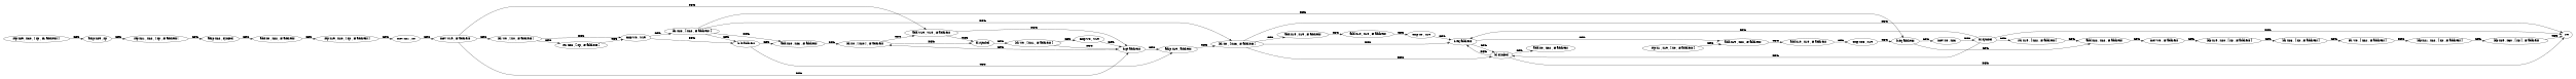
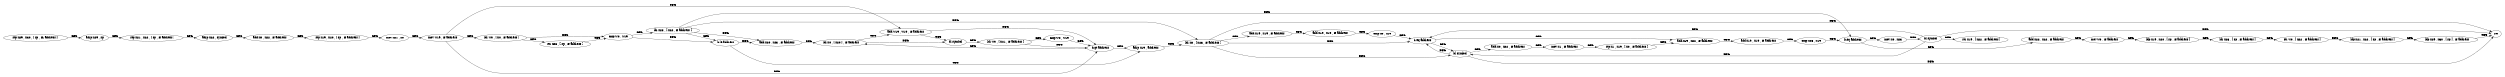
  digraph {
    rankdir=LR
    n1 [label="stp x29 , x30 , [ sp , #- address ]!"]
    n2 [label="adrp x29 , sp"]
    n3 [label="stp x21 , x22 , [ sp , # address ]"]
    n4 [label="adrp x22 , symbol"]
    n5 [label="add x0 , x22 , # address"]
    n6 [label="stp x19 , x20 , [ sp , # address ]"]
    n7 [label="mov x21 , x0"]
    n8 [label="mov w19 , # address"]
    n9 [label="ldr w0 , [ x0 , # address ]"]
    n10 [label="add w19 , w19 , # address"]
    n11 [label="b.gt address"]
    n12 [label="str x23 , [ sp , # address ]"]
    n13 [label="cmp w0 , w19"]
    n14 [label="bl symbol"]
    n15 [label="adrp x19 , address"]
    n16 [label="ldr x0 , [ x20 ] , # address"]
    n17 [label="ldr x23 , [ x22 , # address ]"]
    n18 [label="b.le address"]
    n19 [label="add x20 , x23 , # address"]
    n20 [label="ldr x0 , [ x23 , # address ]"]
    n21 [label="b.eq address"]
    n22 [label="add x19 , x19 , # address"]
    n23 [label="b.eq address"]
    n24 [label="bl symbol"]
    n25 [label=ret]
    n26 [label="mov x0 , x23"]
    n27 [label="add x22 , x22 , # address"]
    n28 [label="bl symbol"]
    n29 [label="add x19 , x19 , # address"]
    n30 [label="add x19 , x22 , # address"]
    n31 [label="add x0 , x22 , # address"]
    n32 [label="cmp x0 , x19"]
    n33 [label="add x19 , x19 , # address"]
    n34 [label="cmp x23 , x19"]
+   n35 [label="mov x1 , # address"]
    n36 [label="ldr w0 , [ x21 , # address ]"]
    n37 [label="mov w0 , # address"]
    n38 [label="ldp x19 , x20 , [ sp , # address ]"]
    n39 [label="str x19 , [ x22 , # address ]"]
    n40 [label="stp x1 , x19 , [ x0 , # address ]"]
    n41 [label="cmp w0 , w19"]
    n42 [label="ldr x23 , [ sp , # address ]"]
    n43 [label="str w0 , [ x22 , # address ]"]
    n44 [label="ldp x21 , x22 , [ sp , # address ]"]
    n45 [label="ldp x29 , x30 , [ sp ] , # address"]
    n1 -> n2 [label=CFG]
    n2 -> n3 [label=CFG]
    n3 -> n4 [label=CFG]
    n4 -> n5 [label=CFG]
    n5 -> n6 [label=CFG]
    n6 -> n7 [label=CFG]
    n7 -> n8 [label=CFG]
    n8 -> n9 [label=CFG]
    n8 -> n10 [label=DFG]
    n8 -> n11 [label=DFG]
    n9 -> n12 [label=CFG]
    n9 -> n13 [label=DFG]
    n10 -> n11 [label=DFG]
    n10 -> n14 [label=CFG]
    n11 -> n15 [label=CFG]
    n11 -> n16 [label=CFG]
    n12 -> n13 [label=CFG]
    n13 -> n17 [label=CFG]
    n13 -> n18 [label=DFG]
    n14 -> n36 [label=CFG]
    n15 -> n20 [label=CFG]
    n16 -> n10 [label=CFG]
    n16 -> n14 [label=DFG]
    n17 -> n18 [label=CFG]
    n17 -> n19 [label=DFG]
    n17 -> n20 [label=DFG]
    n17 -> n21 [label=DFG]
    n18 -> n15 [label=CFG]
-   n18 -> n19 [label=CFG]
+   n18 -> n19 [label=DFG]
    n19 -> n16 [label=DFG]
    n20 -> n22 [label=CFG]
    n20 -> n23 [label=DFG]
    n20 -> n24 [label=DFG]
    n20 -> n25 [label=DFG]
    n21 -> n26 [label=CFG]
    n21 -> n27 [label=CFG]
    n22 -> n29 [label=CFG]
    n23 -> n24 [label=CFG]
    n23 -> n30 [label=CFG]
    n24 -> n23 [label=DFG]
    n24 -> n25 [label=DFG]
    n24 -> n31 [label=CFG]
    n26 -> n28 [label=DFG]
    n27 -> n37 [label=CFG]
    n28 -> n23 [label=DFG]
    n28 -> n24 [label=DFG]
    n28 -> n25 [label=DFG]
    n28 -> n39 [label=CFG]
    n29 -> n32 [label=CFG]
    n30 -> n33 [label=CFG]
+   n31 -> n35 [label=CFG]
    n32 -> n23 [label=CFG]
    n33 -> n34 [label=CFG]
    n34 -> n21 [label=CFG]
+   n35 -> n40 [label=CFG]
    n36 -> n11 [label=DFG]
    n36 -> n41 [label=CFG]
    n37 -> n38 [label=CFG]
    n38 -> n42 [label=CFG]
-   n39 -> n27 [label=CFG]
    n40 -> n30 [label=CFG]
    n41 -> n11 [label=CFG]
    n42 -> n43 [label=CFG]
    n43 -> n44 [label=DFG]
    n44 -> n45 [label=CFG]
    n45 -> n25 [label=CFG]
  }
